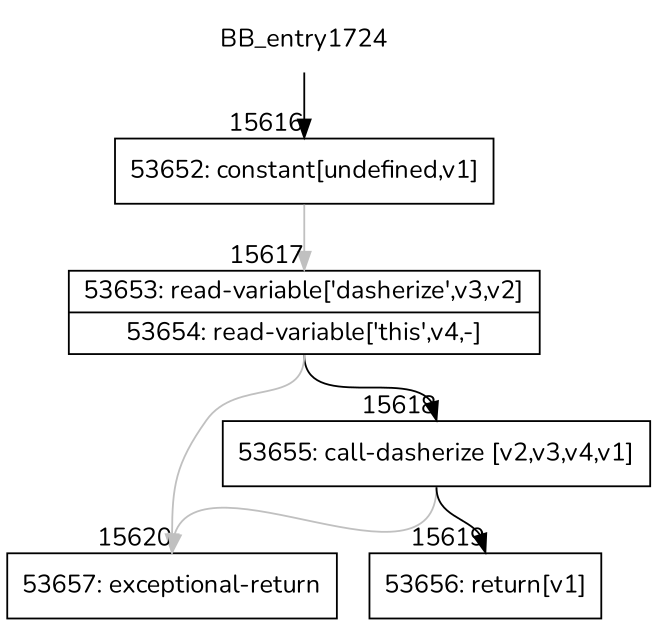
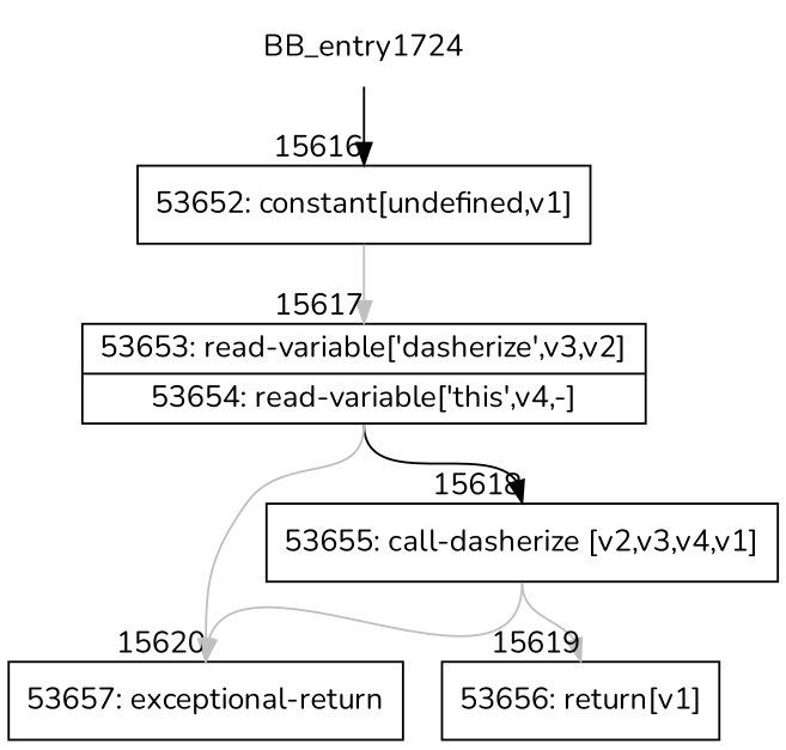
  digraph {
    fontname=Nunito
    rankdir=TD
    node [fontname=Nunito shape=record]
    edge [fontname=Nunito headport=n tailport=s]
    n1 [label=BB_entry1724 shape=none]
    n2 [label="{53652: constant[undefined,v1]}"]
    n3 [label="{53653: read-variable['dasherize',v3,v2]|53654: read-variable['this',v4,-]}"]
    n4 [label="{53655: call-dasherize [v2,v3,v4,v1]}"]
    n5 [label="{53657: exceptional-return}"]
    n6 [label="{53656: return[v1]}"]
    n1 -> n2 [headlabel="    15616"]
    n2 -> n3 [color=gray headlabel="      15617"]
    n3 -> n4 [headlabel="      15618"]
    n3 -> n5 [color=gray headlabel="      15620"]
    n4 -> n5 [color=gray]
-   n4 -> n6 [headlabel="      15619"]
+   n4 -> n6 [headlabel="      15619" color=gray]
  }
